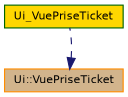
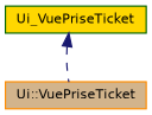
  digraph {
    node [fontname=Helvetica fontsize=10 shape=record style=filled]
    n1 [color=darkgreen fillcolor=gold fontcolor=black height=0.2 label=Ui_VuePriseTicket width=0.4]
    n2 [color=darkorange fillcolor=tan height=0.2 label="Ui::VuePriseTicket" width=0.4]
-   n2 -> n1 [color=midnightblue dir=back fontname=Helvetica fontsize=10 labelfontname=Helvetica labelfontsize=10 style=dashed]
+   n1 -> n2 [color=midnightblue dir=back fontname=Helvetica fontsize=10 labelfontname=Helvetica labelfontsize=10 style=dashed]
  }
